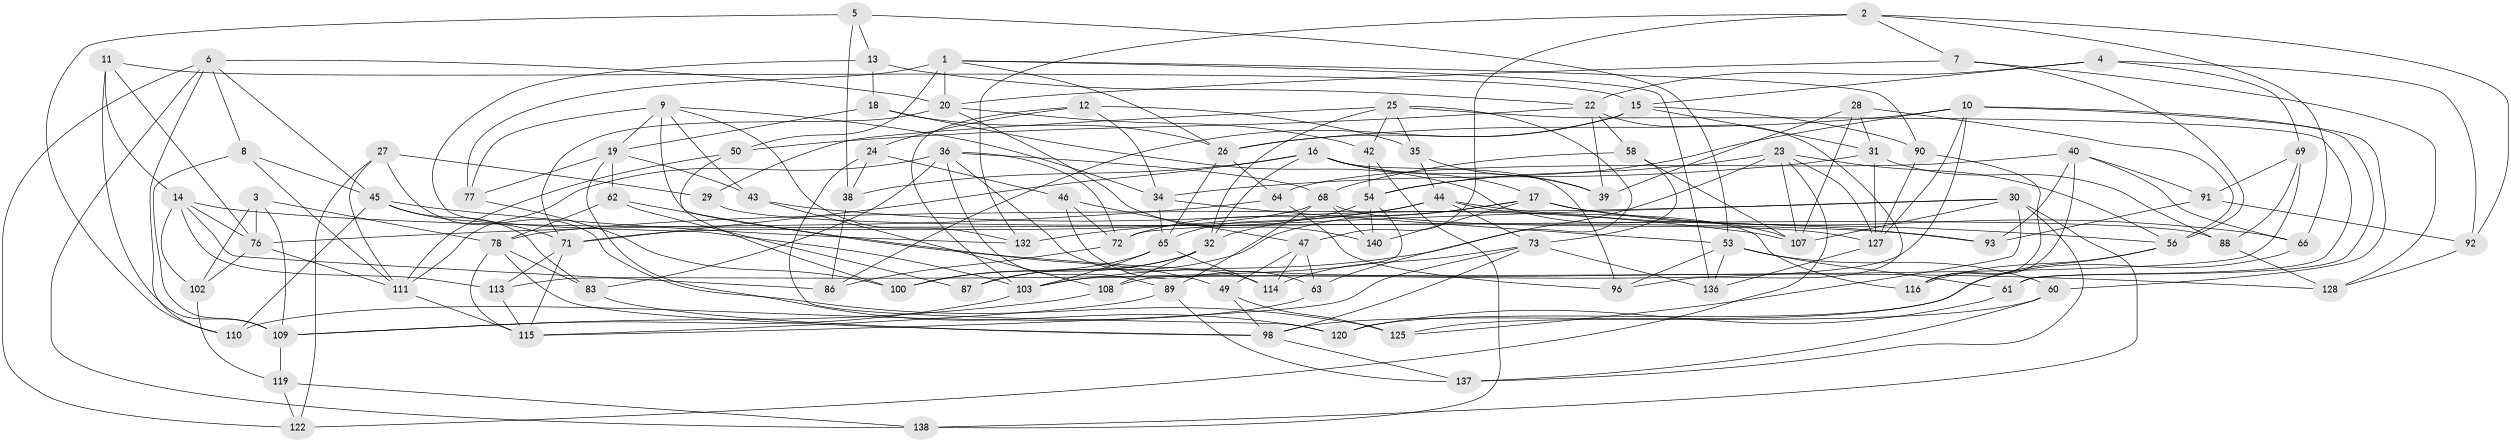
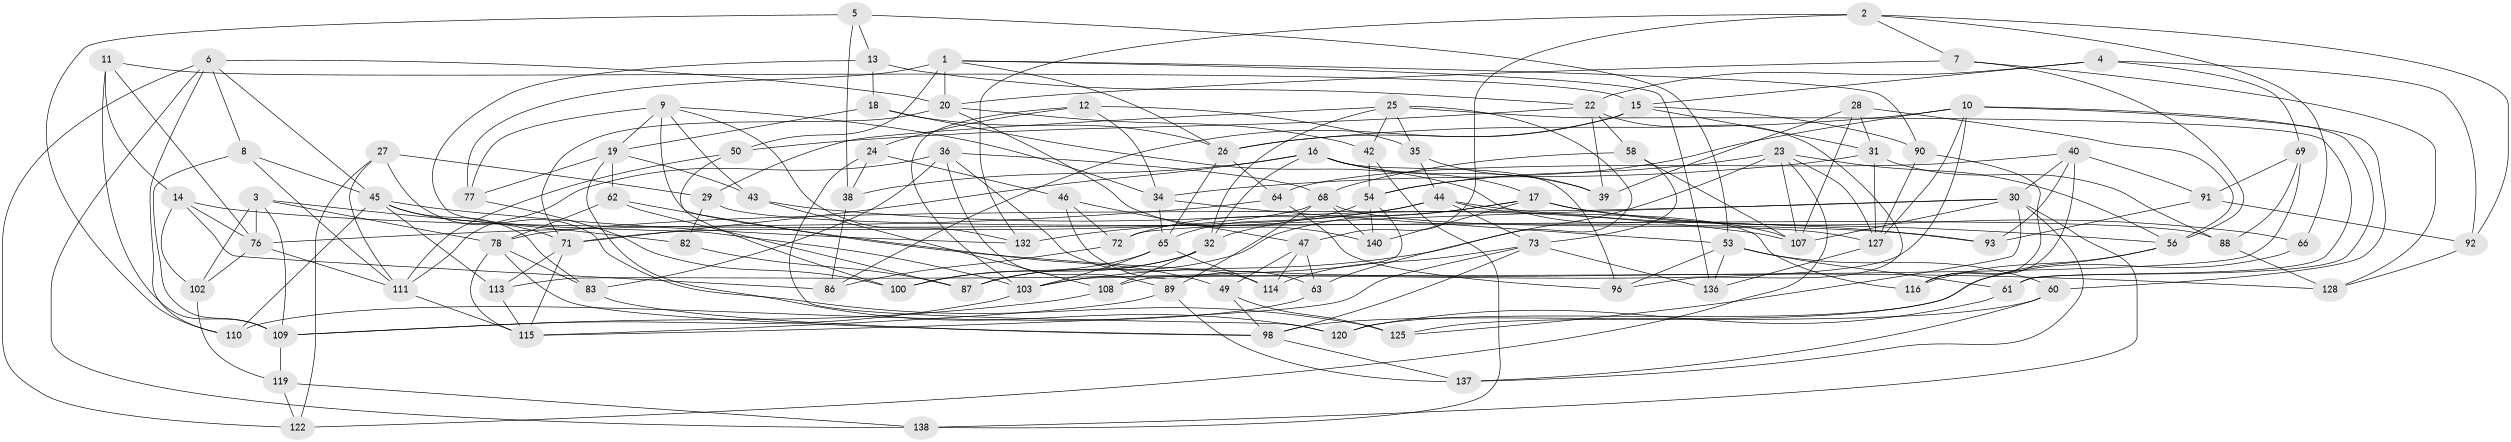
  graph {
    fontname=Lato
    node [color=gray90 fontname=Lato style=filled]
    edge [fontname=Lato]
    1 [super="+41"]
    20 [super="+106"]
    26 [super="+52"]
    50
    77
    90
    136
    71 [super="+74"]
    140
    42
    64
    65 [super="+80"]
    111 [super="+126"]
    100
    127 [super="+139"]
    116
    2 [super="+112"]
    7
    47 [super="+121"]
    66
    92
    132
    56 [super="+81"]
    128
    49
    63
    114
    98 [super="+124"]
    3 [super="+123"]
    76 [super="+97"]
    78 [super="+85"]
+   82
    102
    109 [super="+142"]
    83
    115 [super="+130"]
    87
    119
    15 [super="+70"]
    86
    31 [super="+133"]
    4
    22 [super="+104"]
    69
    39
    96
    58
    103 [super="+135"]
    88
    91
    5
    13
    38
    53 [super="+117"]
    110
    18
    60
    61
    6 [super="+55"]
    8
    45 [super="+118"]
    122
    138
    120
    9 [super="+37"]
    19 [super="+33"]
    34 [super="+94"]
    43
    62
    108
    107 [super="+141"]
    125
    10 [super="+21"]
    54 [super="+57"]
    113
    137
    14 [super="+67"]
    93 [super="+134"]
    11
    12
    24
    35
    46
    44 [super="+84"]
    16 [super="+75"]
    17 [super="+79"]
    32 [super="+101"]
    68 [super="+95"]
    73 [super="+99"]
    23 [super="+59"]
    72 [super="+131"]
    25 [super="+129"]
    29
    27
    28
    30 [super="+51"]
    36 [super="+105"]
    89
    40 [super="+48"]
    1 -- 20
    1 -- 26
    1 -- 50
    1 -- 77
    1 -- 90
    1 -- 136
    20 -- 71
    20 -- 140
    20 -- 42
    26 -- 64
    26 -- 65
    50 -- 111
    50 -- 100
    77 -- 100
    90 -- 127
    90 -- 116
    71 -- 115
    71 -- 113
    42 -- 138
    42 -- 54
    64 -- 76
    64 -- 96
    65 -- 100
    65 -- 114
    65 -- 103
    111 -- 115
    127 -- 136
    2 -- 7
    2 -- 47 [weight=2]
    2 -- 66
    2 -- 92
    2 -- 132
    7 -- 20
    7 -- 56
    7 -- 128
    47 -- 49
    47 -- 63
    47 -- 114
    66 -- 98
    92 -- 128
    56 -- 116
    56 -- 120
    49 -- 98
    49 -- 125
    63 -- 110
    98 -- 137
    3 -- 76
    3 -- 78
+   3 -- 82 [weight=2]
    3 -- 102
    3 -- 109
    76 -- 111
    76 -- 102
    78 -- 98
    78 -- 83
    78 -- 115
+   82 -- 87
    102 -- 119
    109 -- 119
    83 -- 98
    119 -- 122
    119 -- 138
    15 -- 26
    15 -- 90
    15 -- 86
    15 -- 31
    31 -- 127
    31 -- 88
    31 -- 34 [weight=2]
    4 -- 92
    4 -- 15
    4 -- 22
    4 -- 69
    22 -- 50
    22 -- 39
    22 -- 96
    22 -- 58
    69 -- 103
    69 -- 88
    69 -- 91
    58 -- 107
    58 -- 68
    58 -- 73
    103 -- 109
    88 -- 128
    91 -- 92
    91 -- 93
    5 -- 13
    5 -- 38
    5 -- 53
    5 -- 110
    13 -- 22
    13 -- 103
    13 -- 18
    38 -- 86
    53 -- 136
    53 -- 96
    53 -- 60
    53 -- 61
    18 -- 26
    18 -- 19
    18 -- 107
    60 -- 125
    60 -- 137
    61 -- 120
    6 -- 20
    6 -- 110
    6 -- 8
    6 -- 45
    6 -- 122
    6 -- 138
    8 -- 111
    8 -- 109
    8 -- 45
    45 -- 71
    45 -- 132
    45 -- 83
    45 -- 110
    9 -- 77
    9 -- 132
    9 -- 49
    9 -- 19
    9 -- 34
    9 -- 43
    19 -- 77
    19 -- 120
    19 -- 43
    19 -- 62
    34 -- 65
    34 -- 53
    43 -- 108
    43 -- 107
    62 -- 128
    62 -- 78
    62 -- 87
    108 -- 109
    10 -- 26
    10 -- 127
    10 -- 60
    10 -- 61
    10 -- 108
    10 -- 54
    54 -- 140
    54 -- 65
    54 -- 113
    113 -- 115
    14 -- 76
    14 -- 102
    14 -- 86
-   14 -- 113
+   45 -- 113
    14 -- 93
    11 -- 76
    11 -- 109
    11 -- 15
    11 -- 14
    12 -- 103
    12 -- 34
    12 -- 24
    12 -- 35
    24 -- 38
    24 -- 120
    24 -- 46
    35 -- 39
    35 -- 44
    46 -- 47
    46 -- 63
    46 -- 72
    44 -- 116
    44 -- 132
    44 -- 56
    44 -- 73
    44 -- 72
    16 -- 71
    16 -- 39
    16 -- 96
    16 -- 38
    16 -- 17
    16 -- 32
    17 -- 140
    17 -- 66
    17 -- 87
    17 -- 93
    17 -- 32
    32 -- 100
    32 -- 87
    32 -- 108
    68 -- 71
    68 -- 140
    68 -- 127
    68 -- 89
    73 -- 136
    73 -- 114
    73 -- 98
    73 -- 115
    23 -- 127
    23 -- 56
    23 -- 103
    23 -- 122
    23 -- 107
    23 -- 54
    72 -- 86
    25 -- 42
    25 -- 63
    25 -- 61
    25 -- 35
    25 -- 32
    25 -- 29
+   29 -- 82
    29 -- 88
    27 -- 111
    27 -- 122
    27 -- 125
    27 -- 29
    28 -- 56
    28 -- 31
    28 -- 39
    28 -- 107
    30 -- 78
    30 -- 138
    30 -- 107
    30 -- 125
    30 -- 137
    30 -- 72
    36 -- 111
    36 -- 114
    36 -- 83
    36 -- 68
-   36 -- 72
    36 -- 89
    89 -- 115
    89 -- 137
    40 -- 64
    40 -- 116
-   40 -- 66
+   40 -- 30
    40 -- 91
    40 -- 93 [weight=2]
  }
